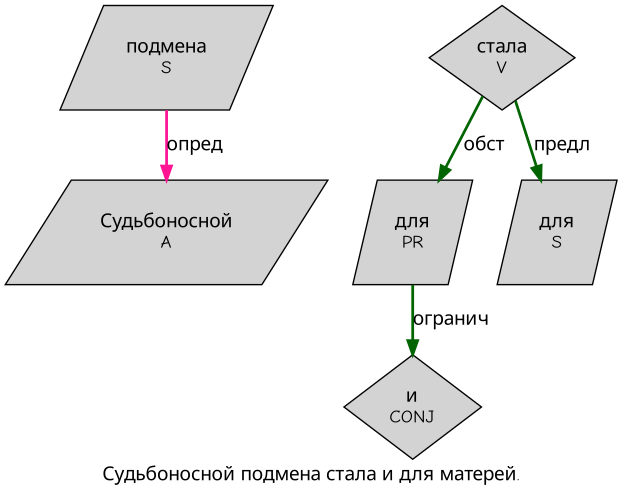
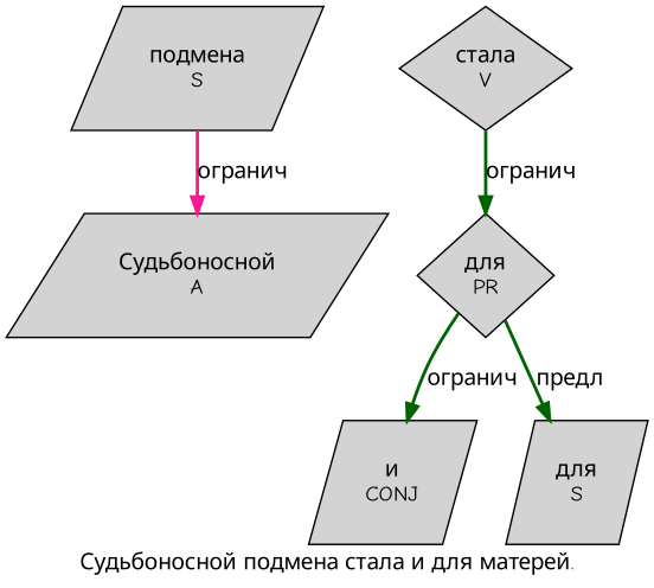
  digraph {
    fontname="Comic Neue"
    label="Судьбоносной подмена стала и для матерей."
    node [fillcolor=lightgray fontname="Comic Neue" penwidth=1 shape=parallelogram style=filled]
    edge [color=darkgreen fontname="Comic Neue" style=bold]
    n1 [label="Судьбоносной\nA"]
    n2 [label="подмена\nS"]
    n3 [label="стала\nV" shape=diamond]
-   n4 [label="для\nPR"]
-   n5 [label="и\nCONJ" shape=diamond]
+   n4 [label="для\nPR" shape=diamond]
+   n5 [label="и\nCONJ"]
    n6 [label="для\nS"]
-   n2 -> n1 [color=deeppink label="опред"]
-   n3 -> n4 [label="обст"]
+   n2 -> n1 [color=deeppink label="огранич"]
+   n3 -> n4 [label="огранич"]
    n4 -> n5 [label="огранич"]
-   n3 -> n6 [label="предл"]
+   n4 -> n6 [label="предл"]
  }
